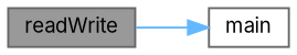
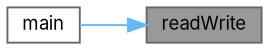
  digraph {
    rankdir=RL
    fontname=Inter
    node [fontname=Inter fontsize=10 shape=box style=filled]
    n1 [color=gray40 fillcolor=grey60 fontcolor=black height=0.2 label=readWrite width=0.4]
    n2 [color=grey40 fillcolor=white height=0.2 label=main width=0.4]
-   n2 -> n1 [color=steelblue1 dir=back fontname=Inter fontsize=10 labelfontname=Helvetica labelfontsize=10 style=solid]
+   n1 -> n2 [color=steelblue1 dir=back fontname=Inter fontsize=10 labelfontname=Helvetica labelfontsize=10 style=solid]
  }
